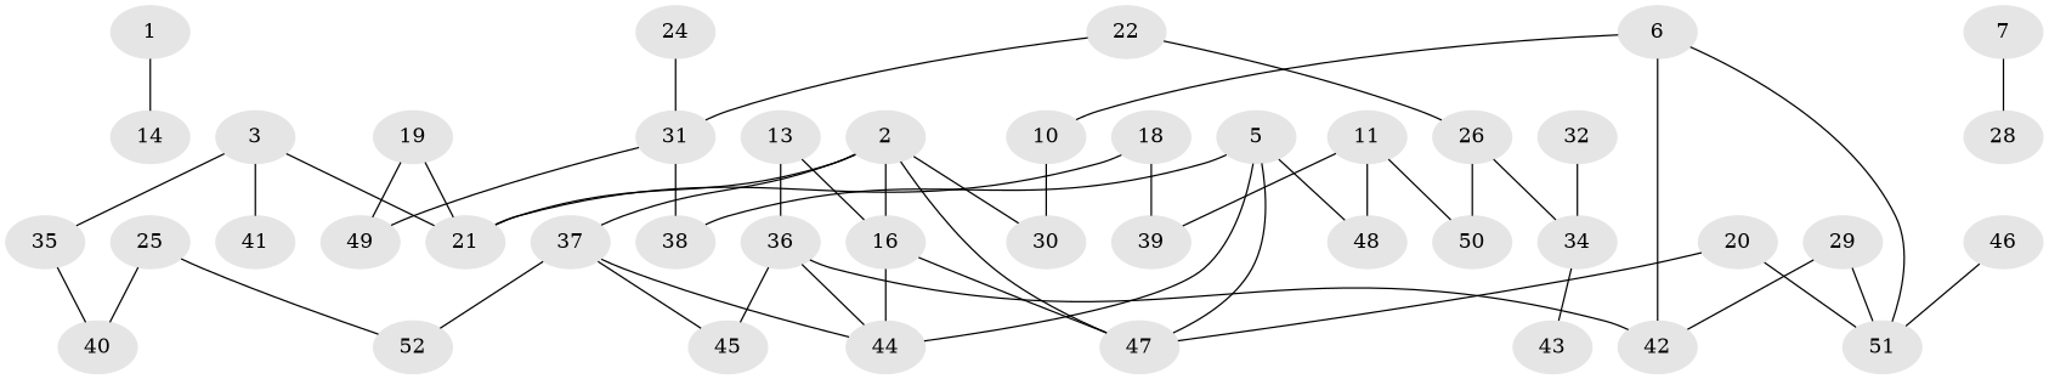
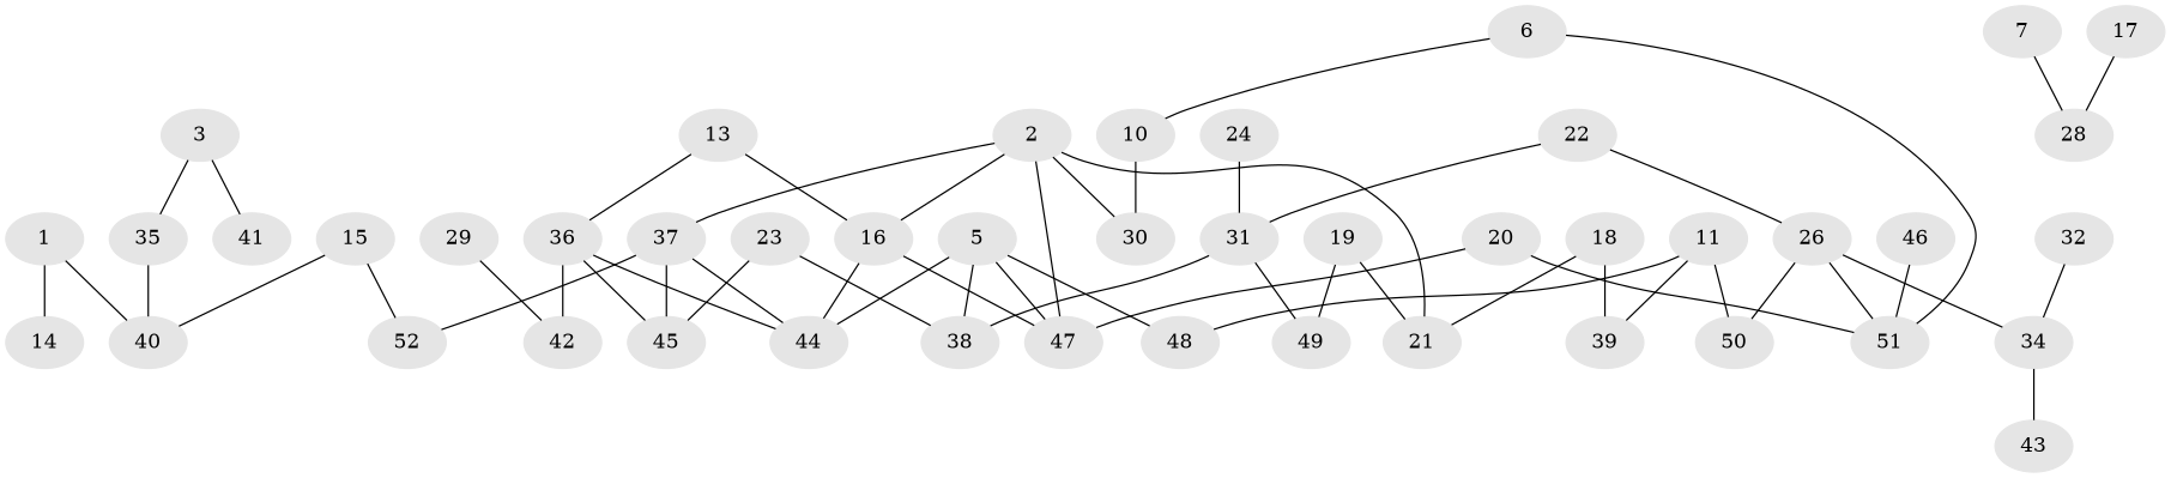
  graph {
    node [color=gray90 style=filled]
    edge [weight=1.0]
    1
    14
    40
    3
    21
    35
    41
    5
    38
    44
    47
    48
    6
    10
    42
    51
    30
    7
    28
    n20 [label=2]
    16
    37
    45
    52
    11
    39
    50
    13
    36
+   17
    18
    19
    49
    20
    22
    26
    31
    34
+   23
    24
-   25
+   25 [label=15]
    43
    29
    32
    46
    1 -- 14
-   3 -- 21
+   1 -- 40
    3 -- 35
    3 -- 41
    35 -- 40
    5 -- 38 [weight=2.0]
    5 -- 44
    5 -- 47
    5 -- 48
    6 -- 10
-   6 -- 42
    6 -- 51
    10 -- 30 [weight=2.0]
    7 -- 28
    n20 -- 21
    n20 -- 47
    n20 -- 30 [weight=2.0]
    n20 -- 16 [weight=2.0]
    n20 -- 37
    16 -- 44
    16 -- 47
    37 -- 44
    37 -- 45
    37 -- 52
    11 -- 48
    11 -- 39
    11 -- 50
    13 -- 16
    13 -- 36
    36 -- 44
    36 -- 42 [weight=2.0]
    36 -- 45
+   17 -- 28
    18 -- 21
    18 -- 39
    19 -- 21
    19 -- 49
    20 -- 47
    20 -- 51
    22 -- 26
    22 -- 31
-   29 -- 51
+   26 -- 51
    26 -- 50
    26 -- 34
    31 -- 38
    31 -- 49
    34 -- 43
+   23 -- 38
+   23 -- 45
    24 -- 31
    25 -- 40
    25 -- 52
    29 -- 42
    32 -- 34
    46 -- 51
  }
